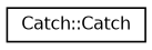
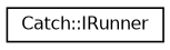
  digraph {
    rankdir=LR
-   n1 [color=black fillcolor=white fontname=Helvetica fontsize=10 height=0.2 label="Catch::Catch" shape=record style=filled width=0.4]
+   n1 [color=black fillcolor=white fontname=Helvetica fontsize=10 height=0.2 label="Catch::IRunner" shape=record style=filled width=0.4]
  }
